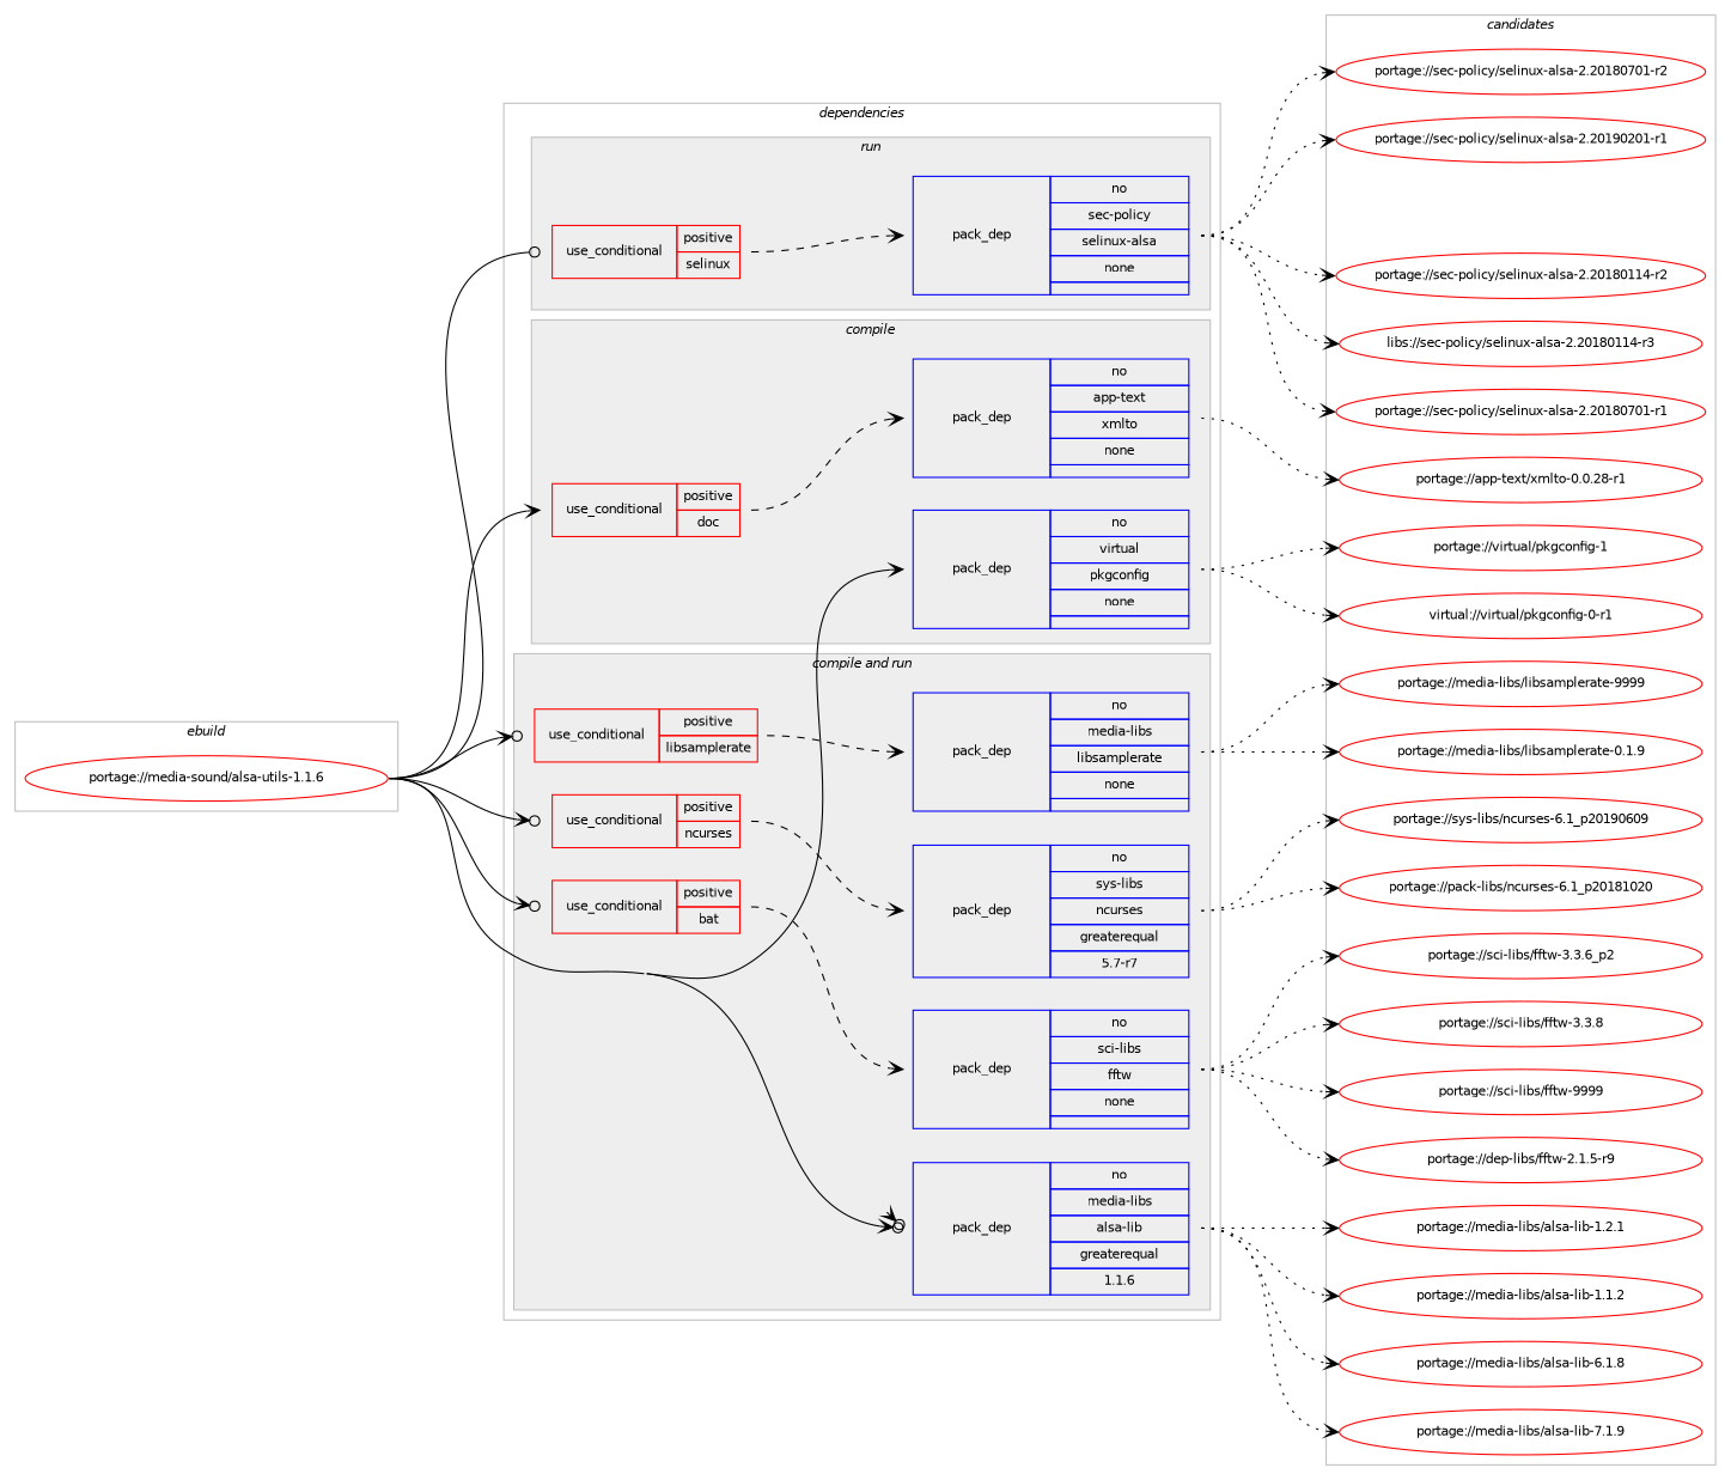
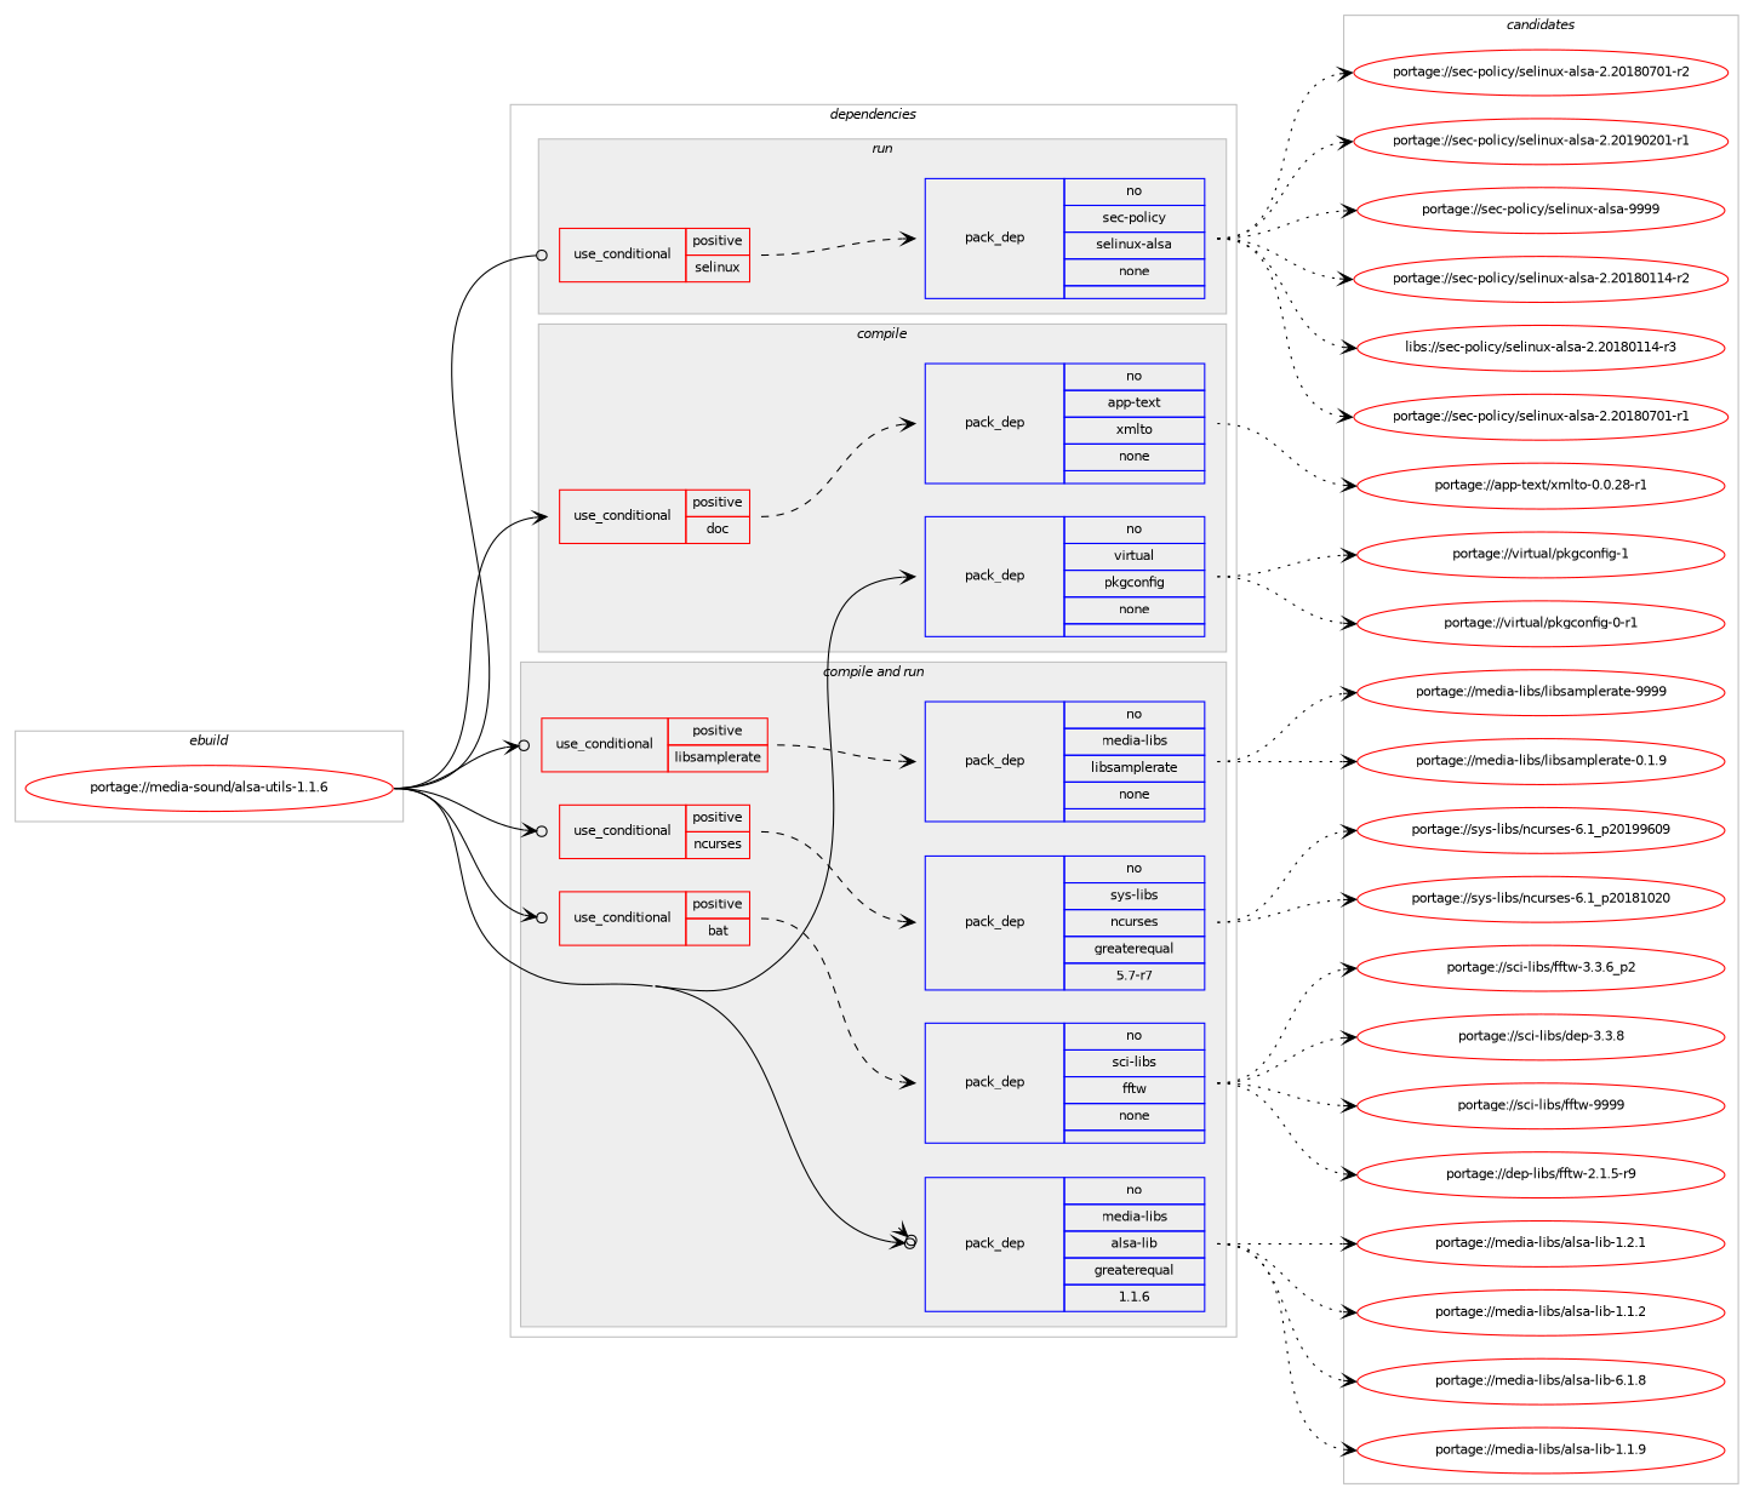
  digraph {
    compound=true
    concentrate=true
    fontname=Helvetica
    fontsize=10
    newrank=true
    rankdir=LR
    ranksep=1.5
    node [color=red fontname=Helvetica fontsize=10]
    edge [arrowhead=vee headport=w style=dotted tailport=e weight=100]
    n1 [label="portage://media-sound/alsa-utils-1.1.6" width=4]
    n2 [color=blue label=<<TABLE BORDER="0" CELLBORDER="1" CELLSPACING="0" CELLPADDING="4" WIDTH="220"><TR><TD ROWSPAN="6" CELLPADDING="30">pack_dep</TD></TR><TR><TD WIDTH="110">no</TD></TR><TR><TD>app-text</TD></TR><TR><TD>xmlto</TD></TR><TR><TD>none</TD></TR><TR><TD></TD></TR></TABLE>> shape=none]
    n3 [label=<<TABLE BORDER="0" CELLBORDER="1" CELLSPACING="0" CELLPADDING="4"><TR><TD ROWSPAN="3" CELLPADDING="10">use_conditional</TD></TR><TR><TD>positive</TD></TR><TR><TD>doc</TD></TR></TABLE>> shape=none]
    n4 [color=blue label=<<TABLE BORDER="0" CELLBORDER="1" CELLSPACING="0" CELLPADDING="4" WIDTH="220"><TR><TD ROWSPAN="6" CELLPADDING="30">pack_dep</TD></TR><TR><TD WIDTH="110">no</TD></TR><TR><TD>virtual</TD></TR><TR><TD>pkgconfig</TD></TR><TR><TD>none</TD></TR><TR><TD></TD></TR></TABLE>> shape=none]
    n5 [color=blue label=<<TABLE BORDER="0" CELLBORDER="1" CELLSPACING="0" CELLPADDING="4" WIDTH="220"><TR><TD ROWSPAN="6" CELLPADDING="30">pack_dep</TD></TR><TR><TD WIDTH="110">no</TD></TR><TR><TD>media-libs</TD></TR><TR><TD>alsa-lib</TD></TR><TR><TD>greaterequal</TD></TR><TR><TD>1.1.6</TD></TR></TABLE>> shape=none]
    n6 [color=blue label=<<TABLE BORDER="0" CELLBORDER="1" CELLSPACING="0" CELLPADDING="4" WIDTH="220"><TR><TD ROWSPAN="6" CELLPADDING="30">pack_dep</TD></TR><TR><TD WIDTH="110">no</TD></TR><TR><TD>sci-libs</TD></TR><TR><TD>fftw</TD></TR><TR><TD>none</TD></TR><TR><TD></TD></TR></TABLE>> shape=none]
    n7 [label=<<TABLE BORDER="0" CELLBORDER="1" CELLSPACING="0" CELLPADDING="4"><TR><TD ROWSPAN="3" CELLPADDING="10">use_conditional</TD></TR><TR><TD>positive</TD></TR><TR><TD>bat</TD></TR></TABLE>> shape=none]
    n8 [color=blue label=<<TABLE BORDER="0" CELLBORDER="1" CELLSPACING="0" CELLPADDING="4" WIDTH="220"><TR><TD ROWSPAN="6" CELLPADDING="30">pack_dep</TD></TR><TR><TD WIDTH="110">no</TD></TR><TR><TD>media-libs</TD></TR><TR><TD>libsamplerate</TD></TR><TR><TD>none</TD></TR><TR><TD></TD></TR></TABLE>> shape=none]
    n9 [label=<<TABLE BORDER="0" CELLBORDER="1" CELLSPACING="0" CELLPADDING="4"><TR><TD ROWSPAN="3" CELLPADDING="10">use_conditional</TD></TR><TR><TD>positive</TD></TR><TR><TD>libsamplerate</TD></TR></TABLE>> shape=none]
    n10 [color=blue label=<<TABLE BORDER="0" CELLBORDER="1" CELLSPACING="0" CELLPADDING="4" WIDTH="220"><TR><TD ROWSPAN="6" CELLPADDING="30">pack_dep</TD></TR><TR><TD WIDTH="110">no</TD></TR><TR><TD>sys-libs</TD></TR><TR><TD>ncurses</TD></TR><TR><TD>greaterequal</TD></TR><TR><TD>5.7-r7</TD></TR></TABLE>> shape=none]
    n11 [label=<<TABLE BORDER="0" CELLBORDER="1" CELLSPACING="0" CELLPADDING="4"><TR><TD ROWSPAN="3" CELLPADDING="10">use_conditional</TD></TR><TR><TD>positive</TD></TR><TR><TD>ncurses</TD></TR></TABLE>> shape=none]
    n12 [color=blue label=<<TABLE BORDER="0" CELLBORDER="1" CELLSPACING="0" CELLPADDING="4" WIDTH="220"><TR><TD ROWSPAN="6" CELLPADDING="30">pack_dep</TD></TR><TR><TD WIDTH="110">no</TD></TR><TR><TD>sec-policy</TD></TR><TR><TD>selinux-alsa</TD></TR><TR><TD>none</TD></TR><TR><TD></TD></TR></TABLE>> shape=none]
    n13 [label=<<TABLE BORDER="0" CELLBORDER="1" CELLSPACING="0" CELLPADDING="4"><TR><TD ROWSPAN="3" CELLPADDING="10">use_conditional</TD></TR><TR><TD>positive</TD></TR><TR><TD>selinux</TD></TR></TABLE>> shape=none]
    n14 [label="portage://app-text/xmlto-0.0.28-r1" width=4]
-   n15 [label="virtual://virtual/pkgconfig-0-r1" width=4]
+   n15 [label="portage://virtual/pkgconfig-0-r1" width=4]
    n16 [label="portage://virtual/pkgconfig-1" width=4]
    n17 [label="portage://dep-libs/fftw-2.1.5-r9" width=4]
    n18 [label="portage://sci-libs/fftw-3.3.6_p2" width=4]
-   n19 [label="portage://sci-libs/fftw-3.3.8" width=4]
+   n19 [label="portage://sci-libs/dep-3.3.8" width=4]
    n20 [label="portage://sci-libs/fftw-9999" width=4]
    n21 [label="portage://media-libs/libsamplerate-0.1.9" width=4]
    n22 [label="portage://media-libs/libsamplerate-9999" width=4]
    n23 [label="portage://media-libs/alsa-lib-1.1.2" width=4]
    n24 [label="portage://media-libs/alsa-lib-6.1.8" width=4]
-   n25 [label="portage://media-libs/alsa-lib-7.1.9" width=4]
+   n25 [label="portage://media-libs/alsa-lib-1.1.9" width=4]
    n26 [label="portage://media-libs/alsa-lib-1.2.1" width=4]
-   n27 [label="portage://pack-libs/ncurses-6.1_p20181020" width=4]
-   n28 [label="portage://sys-libs/ncurses-6.1_p20190609" width=4]
+   n27 [label="portage://sys-libs/ncurses-6.1_p20181020" width=4]
+   n28 [label="portage://sys-libs/ncurses-6.1_p20199609" width=4]
    n29 [label="portage://sec-policy/selinux-alsa-2.20180114-r2" width=4]
    n30 [label="libs://sec-policy/selinux-alsa-2.20180114-r3" width=4]
    n31 [label="portage://sec-policy/selinux-alsa-2.20180701-r1" width=4]
    n32 [label="portage://sec-policy/selinux-alsa-2.20180701-r2" width=4]
    n33 [label="portage://sec-policy/selinux-alsa-2.20190201-r1" width=4]
+   n34 [label="portage://sec-policy/selinux-alsa-9999" width=4]
    subgraph cluster_1 {
      color=gray
      label=<<i>ebuild</i>>
      rank=same
      n1
    }
    subgraph cluster_2 {
      color=gray
      label=<<i>dependencies</i>>
      subgraph cluster_3 {
        color=gray
        fillcolor="#eeeeee"
        label=<<i>compile</i>>
        style=filled
        subgraph sub_4 {
          color=gray
          fillcolor="#eeeeee"
          label=<<i>compile</i>>
          style=filled
          n3
          subgraph sub_5 {
            color=gray
            fillcolor="#eeeeee"
            label=<<i>compile</i>>
            style=filled
            n2
          }
        }
        subgraph sub_6 {
          color=gray
          fillcolor="#eeeeee"
          label=<<i>compile</i>>
          style=filled
          n4
        }
      }
      subgraph cluster_7 {
        color=gray
        fillcolor="#eeeeee"
        label=<<i>compile and run</i>>
        style=filled
        subgraph sub_8 {
          color=gray
          fillcolor="#eeeeee"
          label=<<i>compile and run</i>>
          style=filled
          n5
        }
        subgraph sub_9 {
          color=gray
          fillcolor="#eeeeee"
          label=<<i>compile and run</i>>
          style=filled
          n7
          subgraph sub_10 {
            color=gray
            fillcolor="#eeeeee"
            label=<<i>compile and run</i>>
            style=filled
            n6
          }
        }
        subgraph sub_11 {
          color=gray
          fillcolor="#eeeeee"
          label=<<i>compile and run</i>>
          style=filled
          n9
          subgraph sub_12 {
            color=gray
            fillcolor="#eeeeee"
            label=<<i>compile and run</i>>
            style=filled
            n8
          }
        }
        subgraph sub_13 {
          color=gray
          fillcolor="#eeeeee"
          label=<<i>compile and run</i>>
          style=filled
          n11
          subgraph sub_14 {
            color=gray
            fillcolor="#eeeeee"
            label=<<i>compile and run</i>>
            style=filled
            n10
          }
        }
      }
      subgraph cluster_15 {
        color=gray
        fillcolor="#eeeeee"
        label=<<i>run</i>>
        style=filled
        subgraph sub_16 {
          color=gray
          fillcolor="#eeeeee"
          label=<<i>run</i>>
          style=filled
          n13
          subgraph sub_17 {
            color=gray
            fillcolor="#eeeeee"
            label=<<i>run</i>>
            style=filled
            n12
          }
        }
      }
    }
    subgraph cluster_18 {
      color=gray
      label=<<i>candidates</i>>
      rank=same
      subgraph sub_19 {
        color=black
        label=<<i>candidates</i>>
        nodesep=1
        rank=same
        n14
      }
      subgraph sub_20 {
        color=black
        label=<<i>candidates</i>>
        nodesep=1
        rank=same
        n15
        n16
      }
      subgraph sub_21 {
        color=black
        label=<<i>candidates</i>>
        nodesep=1
        rank=same
        n17
        n18
        n19
        n20
      }
      subgraph sub_22 {
        color=black
        label=<<i>candidates</i>>
        nodesep=1
        rank=same
        n21
        n22
      }
      subgraph sub_23 {
        color=black
        label=<<i>candidates</i>>
        nodesep=1
        rank=same
        n23
        n24
        n25
        n26
      }
      subgraph sub_24 {
        color=black
        label=<<i>candidates</i>>
        nodesep=1
        rank=same
        n27
        n28
      }
      subgraph sub_25 {
        color=black
        label=<<i>candidates</i>>
        nodesep=1
        rank=same
        n29
        n30
        n31
        n32
        n33
+       n34
      }
    }
    n1 -> n3 [style=solid weight=20]
    n1 -> n4 [style=solid weight=20]
    n1 -> n5 [arrowhead=odotvee style=solid weight=20]
    n1 -> n7 [arrowhead=odotvee style=solid weight=20]
    n1 -> n9 [arrowhead=odotvee style=solid weight=20]
    n1 -> n11 [arrowhead=odotvee style=solid weight=20]
    n1 -> n13 [arrowhead=odot style=solid weight=20]
    n2 -> n14
    n3 -> n2 [style=dashed weight=20]
    n4 -> n15
    n4 -> n16
    n5 -> n23
    n5 -> n24
    n5 -> n25
    n5 -> n26
    n6 -> n17
    n6 -> n18
    n6 -> n19
    n6 -> n20
    n7 -> n6 [style=dashed weight=20]
    n8 -> n21
    n8 -> n22
    n9 -> n8 [style=dashed weight=20]
    n10 -> n27
    n10 -> n28
    n11 -> n10 [style=dashed weight=20]
    n12 -> n29
    n12 -> n30
    n12 -> n31
    n12 -> n32
    n12 -> n33
+   n12 -> n34
    n13 -> n12 [style=dashed weight=20]
  }
